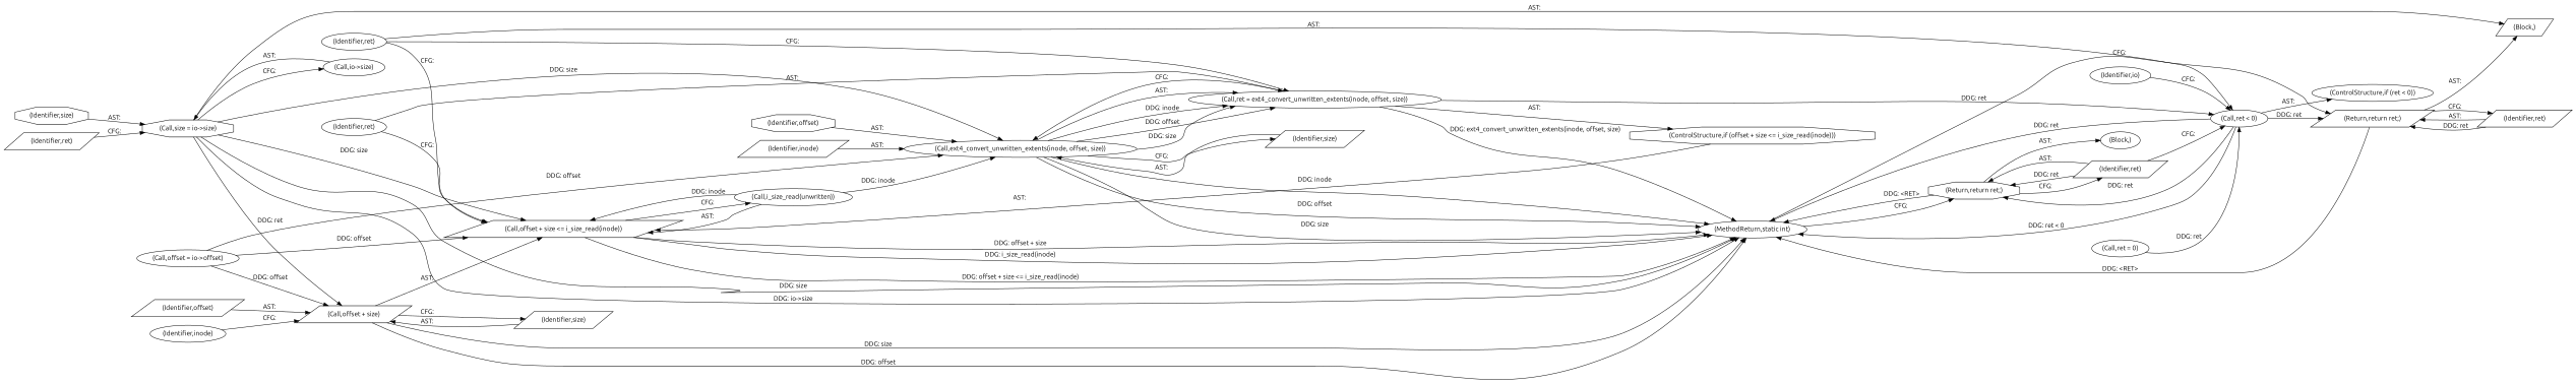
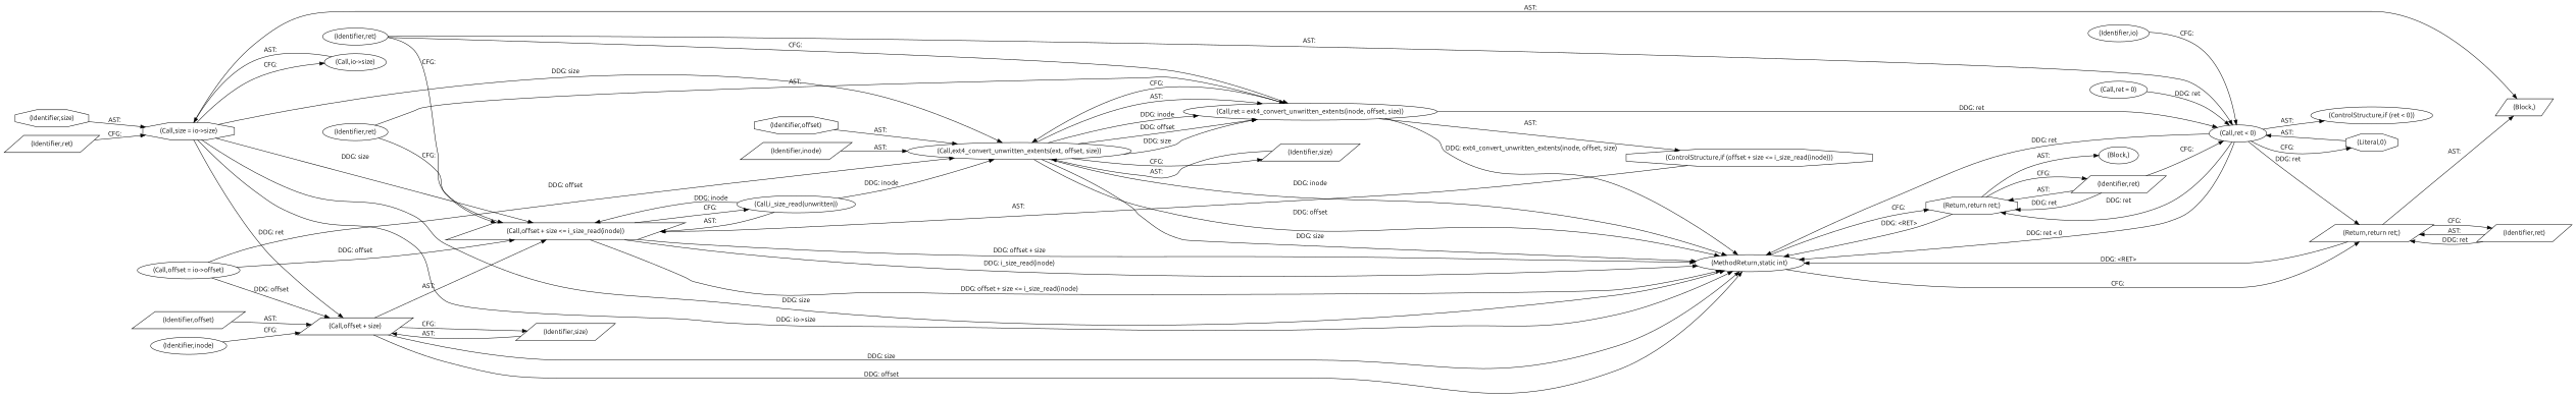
  digraph {
    fontname=Ubuntu
    rankdir=LR
    node [fontname=Ubuntu shape=ellipse]
    edge [fontname=Ubuntu]
    n1 [label="(Call,size = io->size)" shape=octagon]
    n2 [label="(Call,offset + size <= i_size_read(inode))" shape=parallelogram]
    n3 [label="(Call,offset + size)" shape=parallelogram]
-   n4 [label="(Call,ext4_convert_unwritten_extents(inode, offset, size))"]
+   n4 [label="(Call,ext4_convert_unwritten_extents(ext, offset, size))"]
    n5 [label="(Call,io->size)"]
    n6 [label="(Block,)" shape=parallelogram]
    n7 [label="(MethodReturn,static int)"]
    n8 [label="(Call,i_size_read(unwritten))"]
    n9 [label="(Identifier,size)" shape=parallelogram]
    n10 [label="(Call,ret = ext4_convert_unwritten_extents(inode, offset, size))"]
    n11 [label="(Identifier,size)" shape=parallelogram]
    n12 [label="(Return,return ret;)" shape=octagon]
    n13 [label="(Return,return ret;)" shape=parallelogram]
    n14 [label="(ControlStructure,if (offset + size <= i_size_read(inode)))" shape=octagon]
    n15 [label="(Call,ret < 0)"]
    n16 [label="(ControlStructure,if (ret < 0))"]
+   n17 [label="(Literal,0)" shape=octagon]
    n18 [label="(Block,)"]
    n19 [label="(Identifier,ret)" shape=parallelogram]
    n20 [label="(Identifier,ret)" shape=parallelogram]
    n21 [label="(Identifier,size)" shape=octagon]
    n22 [label="(Call,offset = io->offset)"]
    n23 [label="(Identifier,offset)" shape=parallelogram]
    n24 [label="(Identifier,offset)" shape=octagon]
    n25 [label="(Identifier,io)"]
    n26 [label="(Identifier,ret)"]
    n27 [label="(Identifier,inode)" shape=parallelogram]
    n28 [label="(Identifier,ret)"]
    n29 [label="(Identifier,ret)" shape=parallelogram]
    n30 [label="(Call,ret = 0)"]
    n31 [label="(Identifier,inode)"]
    n1 -> n2 [label="DDG: size"]
    n1 -> n3 [label="DDG: ret"]
    n1 -> n4 [label="DDG: size"]
    n1 -> n5 [label="CFG: "]
    n1 -> n6 [label="AST: "]
    n1 -> n7 [label="DDG: size"]
    n1 -> n7 [label="DDG: io->size"]
    n2 -> n7 [label="DDG: offset + size"]
    n2 -> n7 [label="DDG: offset + size <= i_size_read(inode)"]
    n2 -> n7 [label="DDG: i_size_read(inode)"]
    n2 -> n8 [label="CFG: "]
    n3 -> n2 [label="AST: "]
    n3 -> n7 [label="DDG: size"]
    n3 -> n7 [label="DDG: offset"]
    n3 -> n9 [label="CFG: "]
    n4 -> n7 [label="DDG: offset"]
    n4 -> n7 [label="DDG: size"]
    n4 -> n7 [label="DDG: inode"]
    n4 -> n10 [label="AST: "]
    n4 -> n10 [label="DDG: inode"]
    n4 -> n10 [label="DDG: offset"]
    n4 -> n10 [label="DDG: size"]
    n4 -> n11 [label="CFG: "]
    n5 -> n1 [label="AST: "]
    n7 -> n12 [label="CFG: "]
    n7 -> n13 [label="CFG: "]
    n8 -> n2 [label="AST: "]
    n8 -> n2 [label="DDG: inode"]
    n8 -> n4 [label="DDG: inode"]
    n9 -> n3 [label="AST: "]
    n10 -> n4 [label="CFG: "]
    n10 -> n7 [label="DDG: ext4_convert_unwritten_extents(inode, offset, size)"]
    n10 -> n14 [label="AST: "]
    n10 -> n15 [label="DDG: ret"]
    n11 -> n4 [label="AST: "]
    n12 -> n7 [label="DDG: <RET>"]
    n12 -> n18 [label="AST: "]
    n12 -> n19 [label="CFG: "]
    n13 -> n6 [label="AST: "]
    n13 -> n7 [label="DDG: <RET>"]
    n13 -> n20 [label="CFG: "]
    n14 -> n2 [label="AST: "]
    n15 -> n7 [label="DDG: ret < 0"]
    n15 -> n7 [label="DDG: ret"]
    n15 -> n12 [label="DDG: ret"]
    n15 -> n13 [label="DDG: ret"]
    n15 -> n16 [label="AST: "]
+   n15 -> n17 [label="CFG: "]
+   n17 -> n15 [label="AST: "]
    n19 -> n12 [label="AST: "]
    n19 -> n12 [label="DDG: ret"]
    n19 -> n15 [label="CFG: "]
    n20 -> n13 [label="AST: "]
    n20 -> n13 [label="DDG: ret"]
    n21 -> n1 [label="AST: "]
    n22 -> n2 [label="DDG: offset"]
    n22 -> n3 [label="DDG: offset"]
    n22 -> n4 [label="DDG: offset"]
    n23 -> n3 [label="AST: "]
    n24 -> n4 [label="AST: "]
    n25 -> n15 [label="CFG: "]
    n26 -> n2 [label="CFG: "]
    n26 -> n10 [label="CFG: "]
    n26 -> n15 [label="AST: "]
    n27 -> n4 [label="AST: "]
    n28 -> n2 [label="CFG: "]
    n28 -> n10 [label="AST: "]
    n29 -> n1 [label="CFG: "]
    n30 -> n15 [label="DDG: ret"]
    n31 -> n3 [label="CFG: "]
  }
